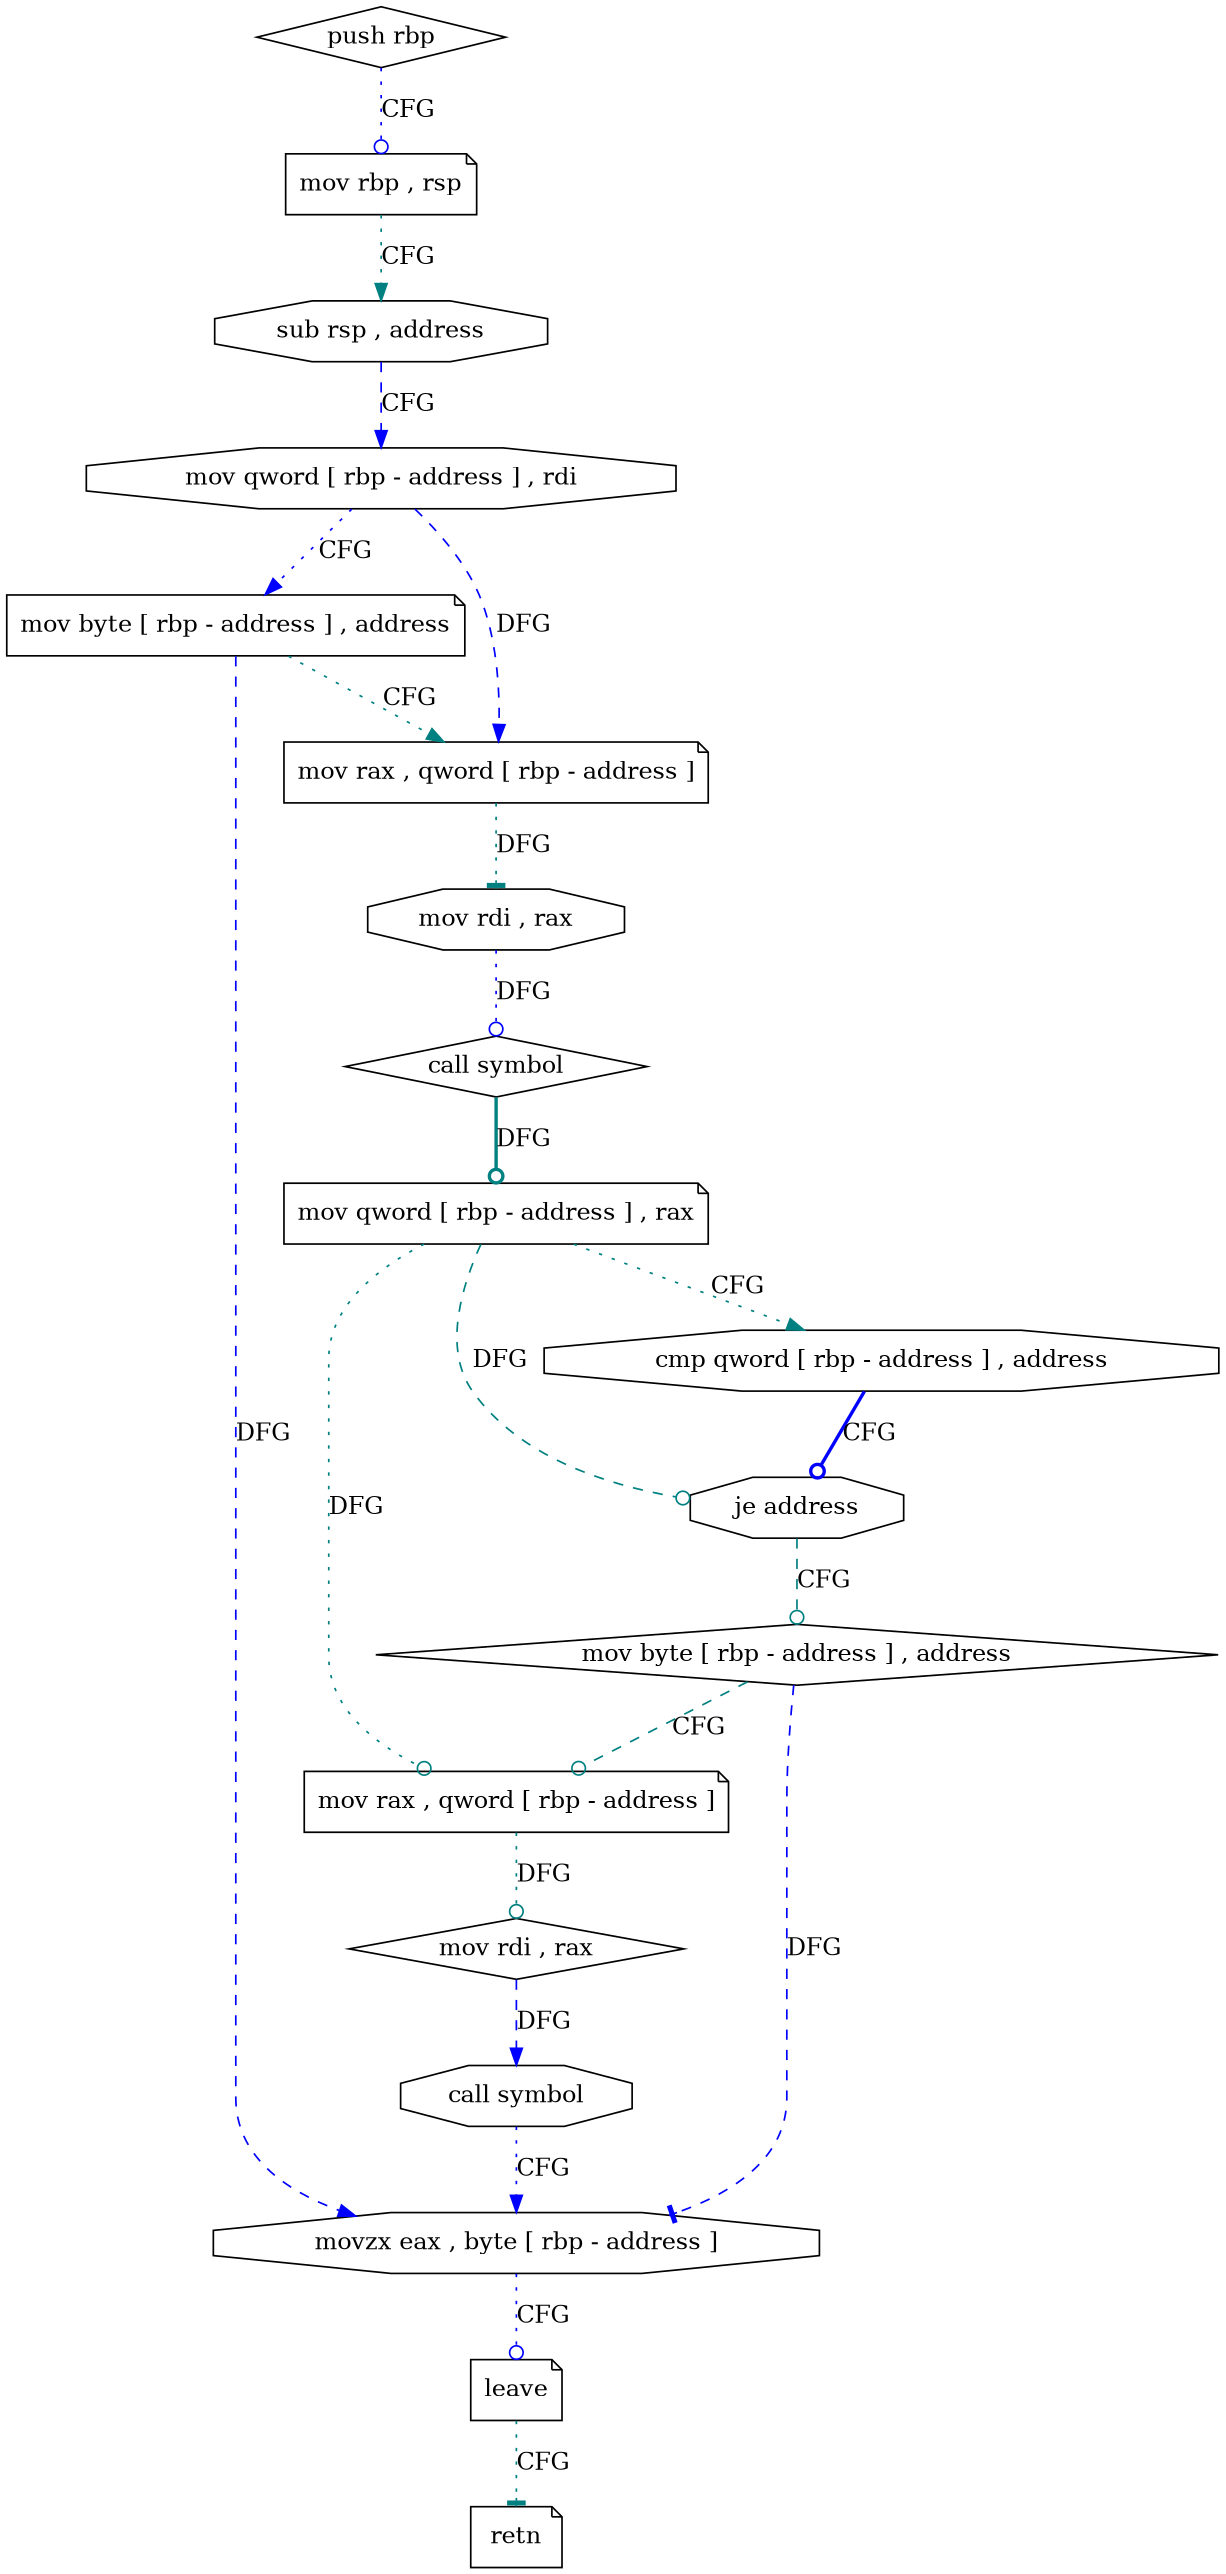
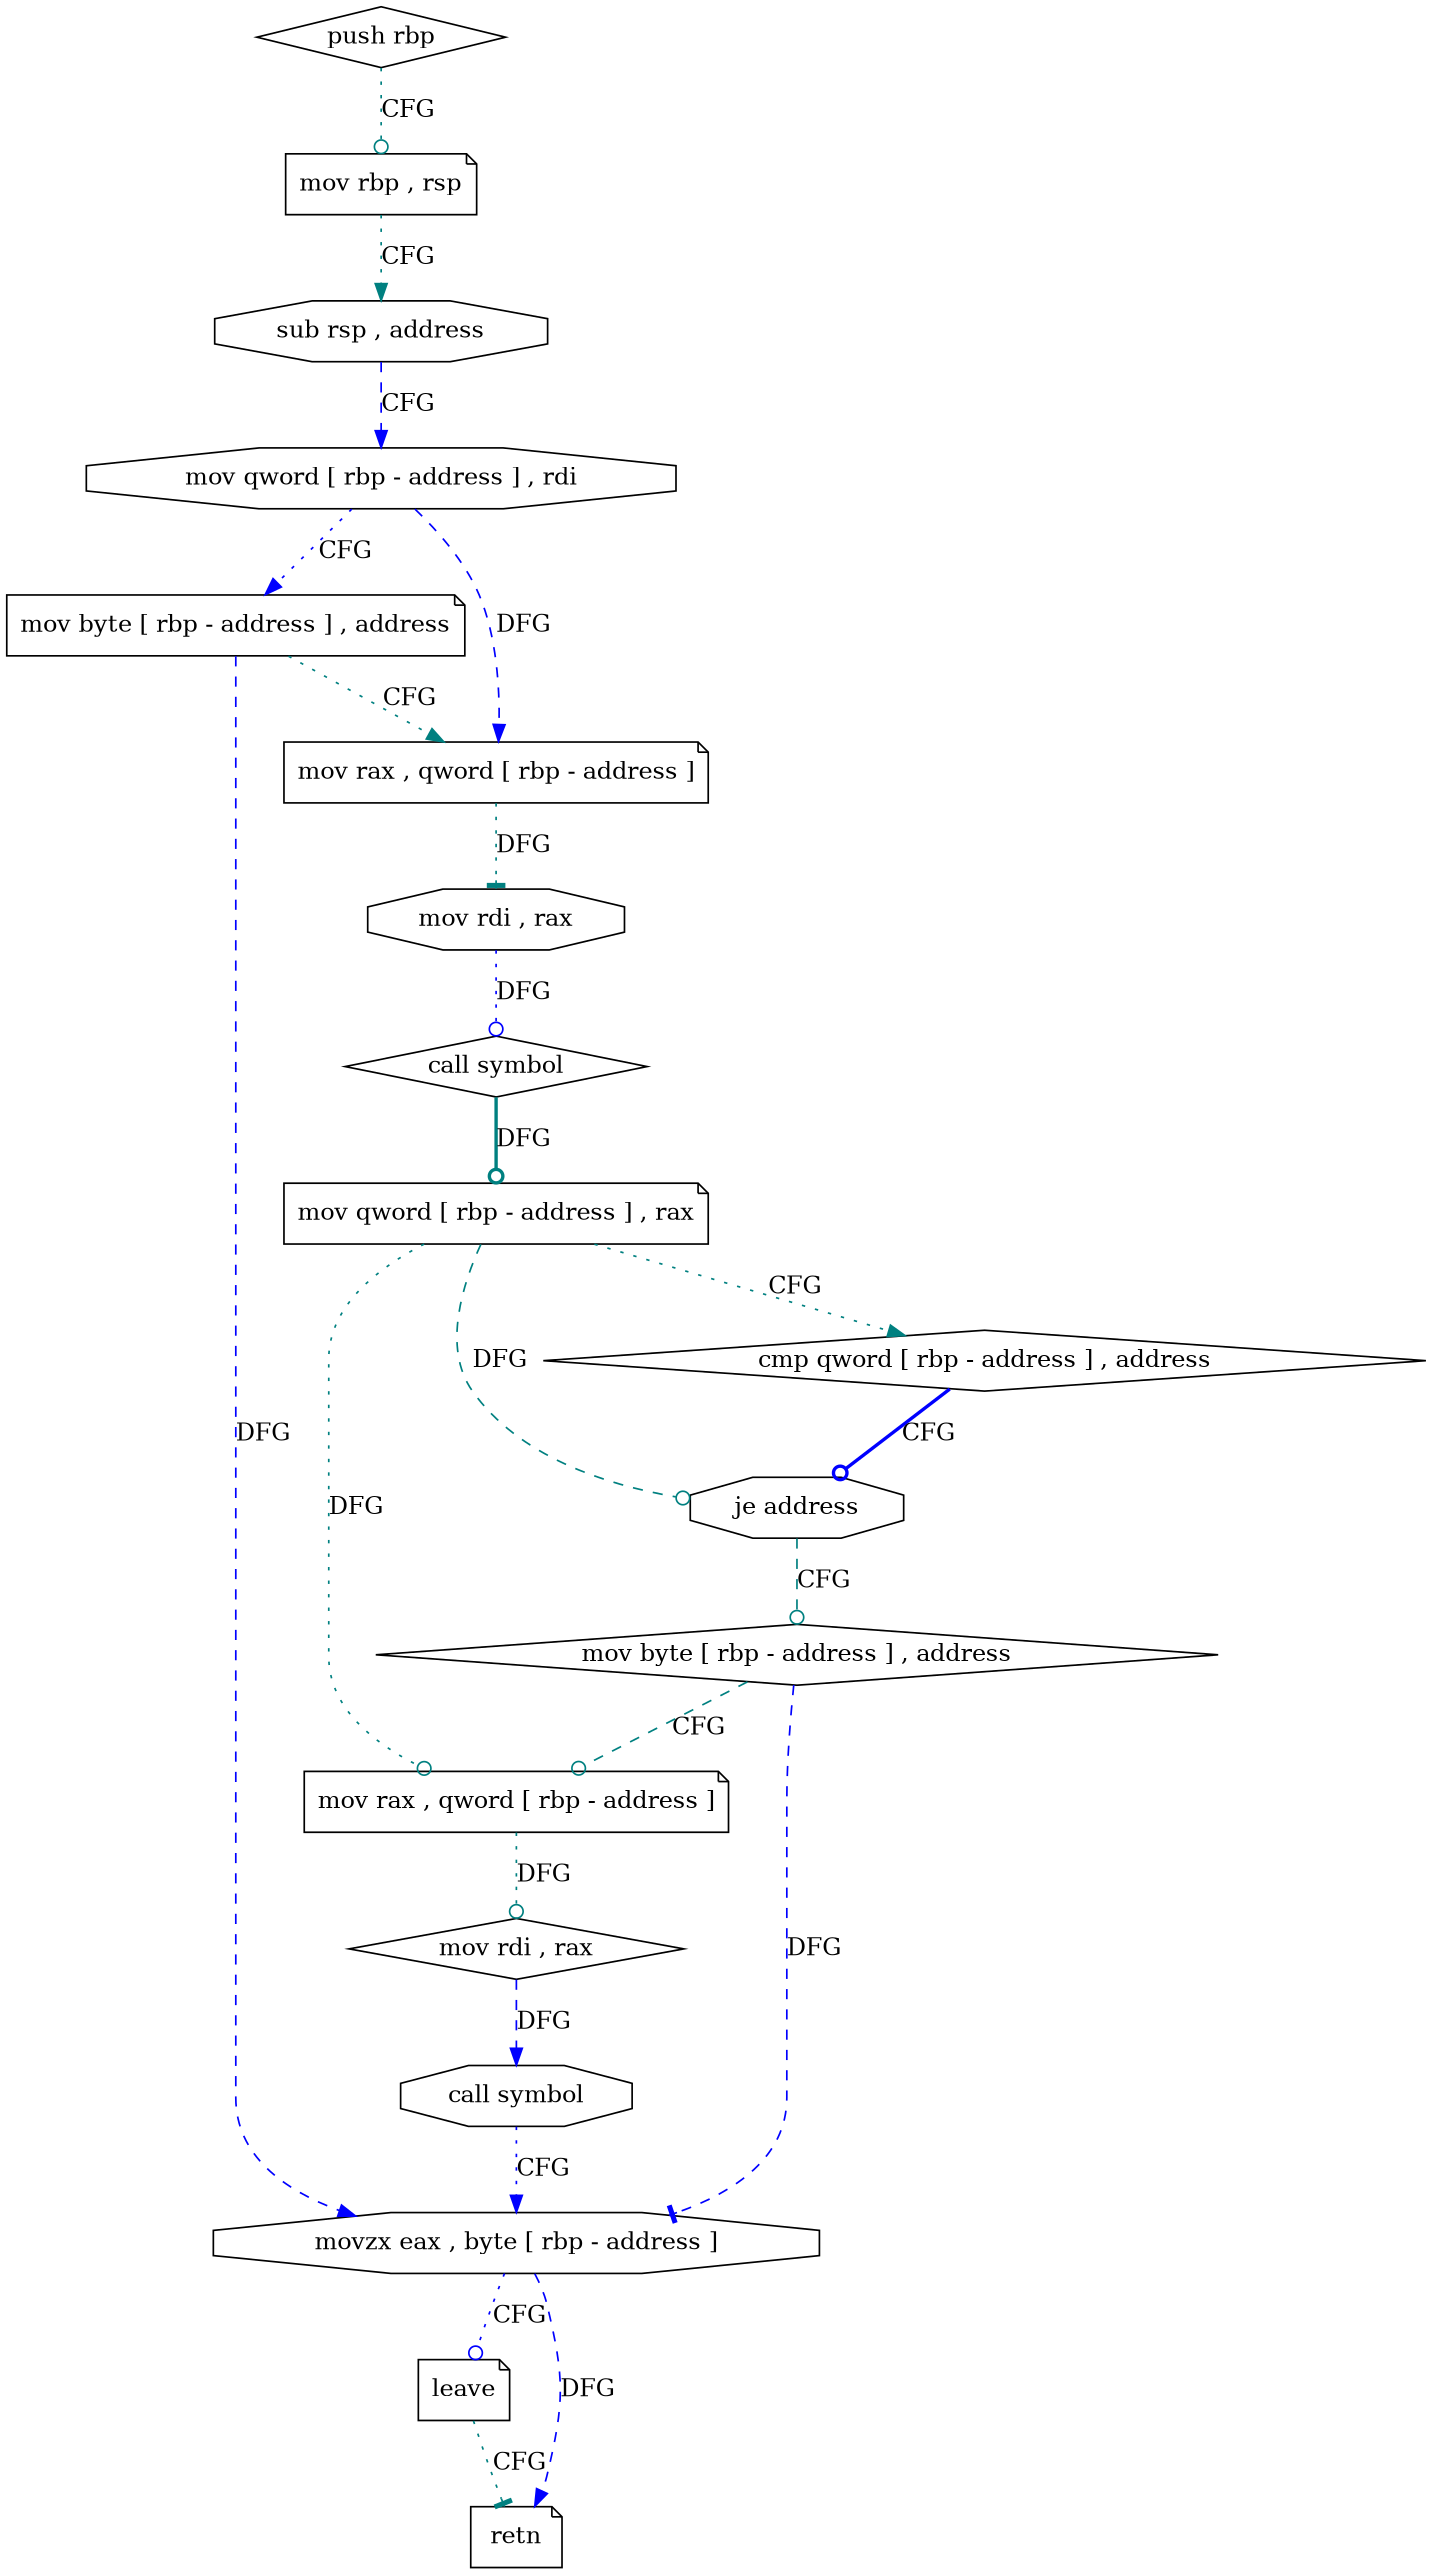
  digraph {
    node [shape=note]
    edge [arrowhead=odot color=blue style=dotted]
    n1 [label="push rbp" shape=diamond]
    n2 [label="mov rbp , rsp"]
    n3 [label="sub rsp , address" shape=octagon]
    n4 [label="mov qword [ rbp - address ] , rdi" shape=octagon]
    n5 [label="mov byte [ rbp - address ] , address"]
    n6 [label="mov rax , qword [ rbp - address ]"]
    n7 [label="movzx eax , byte [ rbp - address ]" shape=octagon]
    n8 [label="mov rdi , rax" shape=octagon]
    n9 [label=leave]
    n10 [label=retn]
    n11 [label="call symbol" shape=diamond]
    n12 [label="mov qword [ rbp - address ] , rax"]
-   n13 [label="cmp qword [ rbp - address ] , address" shape=octagon]
+   n13 [label="cmp qword [ rbp - address ] , address" shape=diamond]
    n14 [label="je address" shape=octagon]
    n15 [label="mov rax , qword [ rbp - address ]"]
    n16 [label="mov byte [ rbp - address ] , address" shape=diamond]
    n17 [label="mov rdi , rax" shape=diamond]
    n18 [label="call symbol" shape=octagon]
-   n1 -> n2 [label=CFG]
+   n1 -> n2 [color=teal label=CFG]
    n2 -> n3 [arrowhead=normal color=teal label=CFG]
    n3 -> n4 [arrowhead=normal label=CFG style=dashed]
    n4 -> n5 [arrowhead=normal label=CFG]
    n4 -> n6 [arrowhead=normal label=DFG style=dashed]
    n5 -> n6 [arrowhead=normal color=teal label=CFG]
    n5 -> n7 [arrowhead=normal label=DFG style=dashed]
    n6 -> n8 [arrowhead=tee color=teal label=DFG]
    n7 -> n9 [label=CFG]
+   n7 -> n10 [arrowhead=normal label=DFG style=dashed]
    n8 -> n11 [label=DFG]
    n9 -> n10 [arrowhead=tee color=teal label=CFG]
    n11 -> n12 [color=teal label=DFG style=bold]
    n12 -> n13 [arrowhead=normal color=teal label=CFG]
    n12 -> n14 [color=teal label=DFG style=dashed]
    n12 -> n15 [color=teal label=DFG]
    n13 -> n14 [label=CFG style=bold]
    n14 -> n16 [color=teal label=CFG style=dashed]
    n15 -> n17 [color=teal label=DFG]
    n16 -> n7 [arrowhead=tee label=DFG style=dashed]
    n16 -> n15 [color=teal label=CFG style=dashed]
    n17 -> n18 [arrowhead=normal label=DFG style=dashed]
    n18 -> n7 [arrowhead=normal label=CFG]
  }
